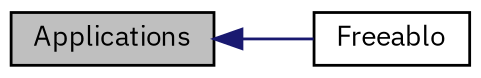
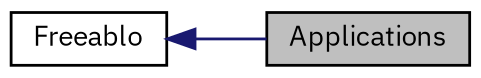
  digraph {
    rankdir=LR
    fontname="IBM Plex Sans"
    node [color=black fontname="IBM Plex Sans" fontsize=10 shape=record style=filled]
    n1 [fillcolor=grey75 fontcolor=black height=0.2 label=Applications width=0.4]
    n2 [fillcolor=white height=0.2 label=Freeablo width=0.4]
-   n1 -> n2 [color=midnightblue dir=back fontname="IBM Plex Sans" fontsize=10 labelfontname=Helvetica labelfontsize=10 shape=plaintext style=solid]
+   n2 -> n1 [color=midnightblue dir=back fontname="IBM Plex Sans" fontsize=10 labelfontname=Helvetica labelfontsize=10 shape=plaintext style=solid]
  }
